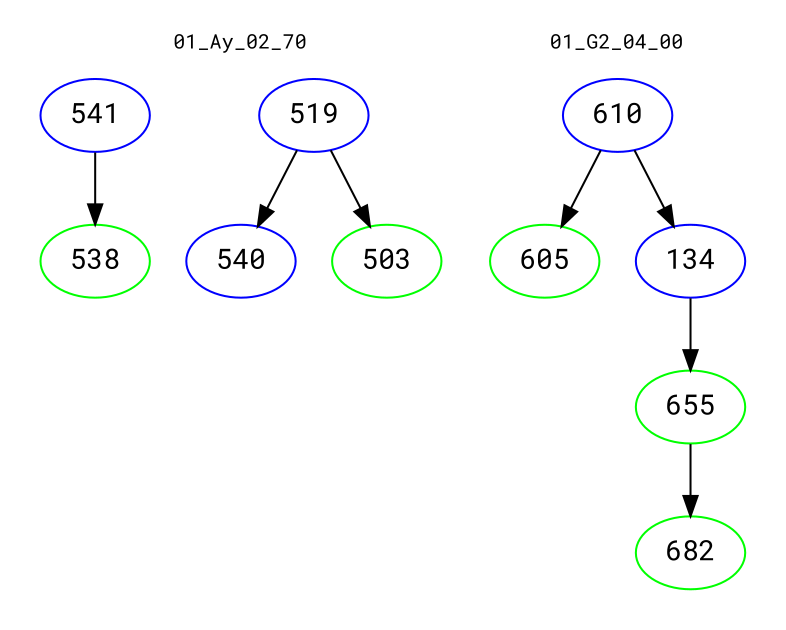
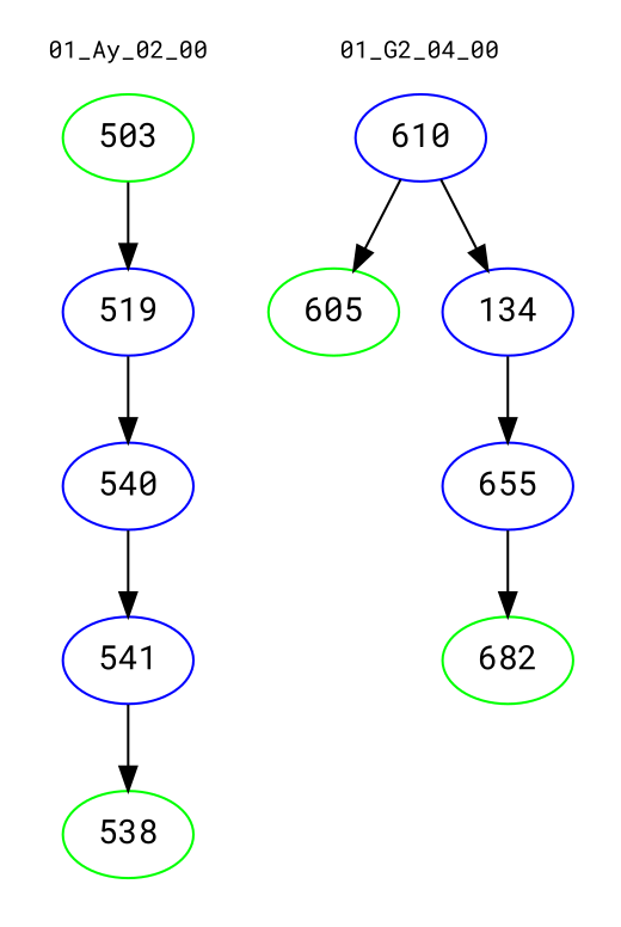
  digraph {
    fontname="Roboto Mono"
    node [color=blue fontname="Roboto Mono"]
    edge [color=black fontname="Roboto Mono"]
    n1 [label=519]
    n2 [label=540]
    n3 [color=green label=503]
    n4 [label=541]
    n5 [color=green label=538]
    n6 [label=610]
    n7 [color=green label=605]
    n8 [label=134]
-   n9 [color=green label=655]
+   n9 [label=655]
    n10 [color=green label=682]
    subgraph cluster_1 {
      color=white
      fontsize=10
-     label="01_Ay_02_70"
+     label="01_Ay_02_00"
      n1
      n2
      n3
      n4
      n5
    }
    subgraph cluster_2 {
      color=white
      fontsize=10
      label="01_G2_04_00"
      n6
      n7
      n8
      n9
      n10
    }
    n1 -> n2
-   n1 -> n3
+   n3 -> n1
+   n2 -> n4
    n4 -> n5
    n6 -> n7
    n6 -> n8
    n8 -> n9
    n9 -> n10
  }
